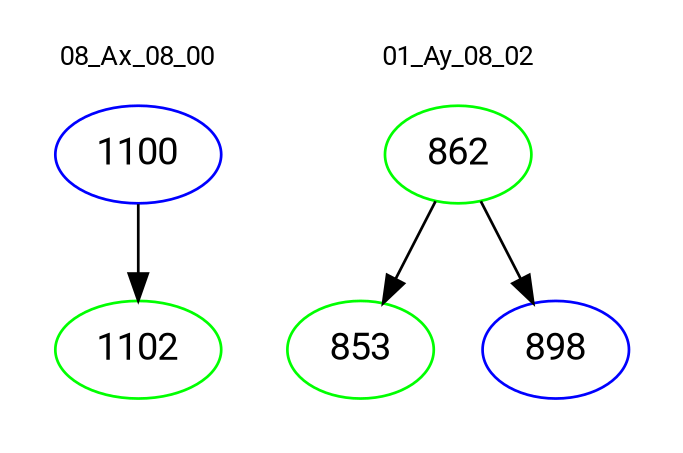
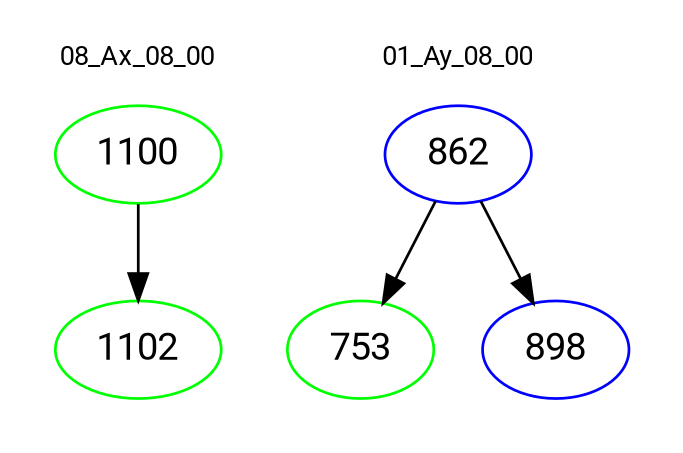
  digraph {
    fontname=Roboto
    node [color=blue fontname=Roboto]
    edge [color=black fontname=Roboto]
-   n1 [label=1100]
+   n1 [color=green label=1100]
    n2 [color=green label=1102]
-   n3 [color=green label=862]
-   n4 [color=green label=853]
+   n3 [label=862]
+   n4 [color=green label=753]
    n5 [label=898]
    subgraph cluster_1 {
      color=white
      fontsize=10
      label="08_Ax_08_00"
      n1
      n2
    }
    subgraph cluster_2 {
      color=white
      fontsize=10
-     label="01_Ay_08_02"
+     label="01_Ay_08_00"
      n3
      n4
      n5
    }
    n1 -> n2
    n3 -> n4
    n3 -> n5
  }
